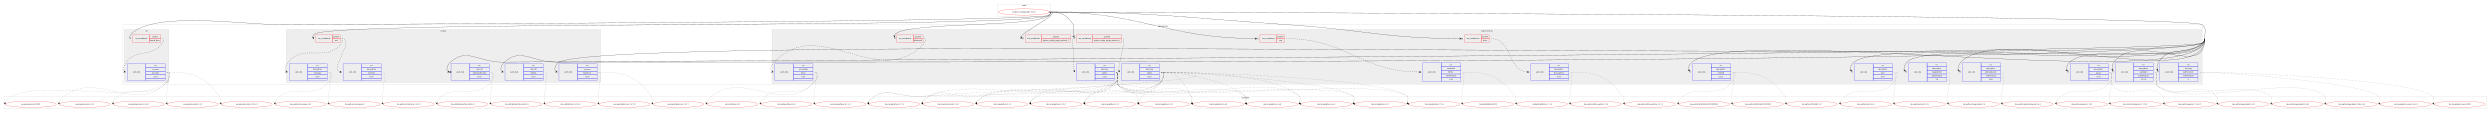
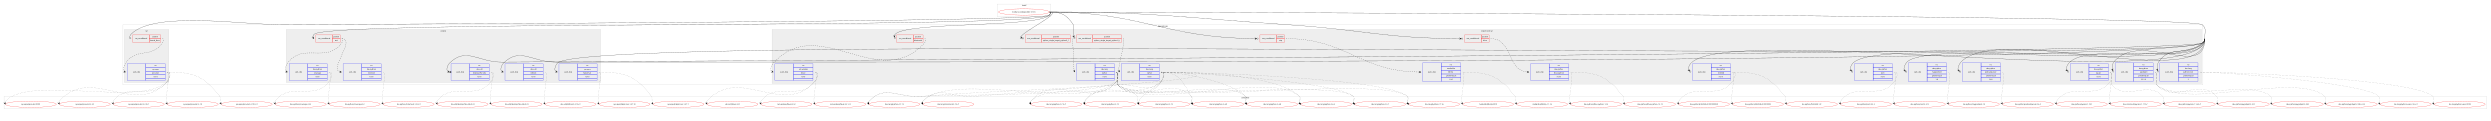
  digraph {
    compound=true
    concentrate=true
    fontname=Ubuntu
    fontsize=10
    newrank=true
    rankdir=TB
    ranksep=1.5
    node [color=red fontname=Ubuntu fontsize=10]
    edge [arrowhead=vee fontname=Ubuntu headport=w style=dotted tailport=e weight=100]
    n1 [label="media-sound/gpodder-3.10.5" width=4]
    n2 [color=blue label=<<TABLE BORDER="0" CELLBORDER="1" CELLSPACING="0" CELLPADDING="4" WIDTH="220"><TR><TD ROWSPAN="6" CELLPADDING="30">pack_dep</TD></TR><TR><TD WIDTH="110">no</TD></TR><TR><TD>dev-python</TD></TR><TR><TD>minimock</TD></TR><TR><TD>none</TD></TR><TR><TD></TD></TR></TABLE>> shape=none]
    n3 [color=blue label=<<TABLE BORDER="0" CELLBORDER="1" CELLSPACING="0" CELLPADDING="4" WIDTH="220"><TR><TD ROWSPAN="6" CELLPADDING="30">pack_dep</TD></TR><TR><TD WIDTH="110">no</TD></TR><TR><TD>dev-python</TD></TR><TR><TD>coverage</TD></TR><TR><TD>none</TD></TR><TR><TD></TD></TR></TABLE>> shape=none]
    n4 [label=<<TABLE BORDER="0" CELLBORDER="1" CELLSPACING="0" CELLPADDING="4"><TR><TD ROWSPAN="3" CELLPADDING="10">use_conditional</TD></TR><TR><TD>positive</TD></TR><TR><TD>test</TD></TR></TABLE>> shape=none]
    n5 [color=blue label=<<TABLE BORDER="0" CELLBORDER="1" CELLSPACING="0" CELLPADDING="4" WIDTH="220"><TR><TD ROWSPAN="6" CELLPADDING="30">pack_dep</TD></TR><TR><TD WIDTH="110">no</TD></TR><TR><TD>dev-util</TD></TR><TR><TD>desktop-file-utils</TD></TR><TR><TD>none</TD></TR><TR><TD></TD></TR></TABLE>> shape=none]
    n6 [color=blue label=<<TABLE BORDER="0" CELLBORDER="1" CELLSPACING="0" CELLPADDING="4" WIDTH="220"><TR><TD ROWSPAN="6" CELLPADDING="30">pack_dep</TD></TR><TR><TD WIDTH="110">no</TD></TR><TR><TD>dev-util</TD></TR><TR><TD>intltool</TD></TR><TR><TD>none</TD></TR><TR><TD></TD></TR></TABLE>> shape=none]
    n7 [color=blue label=<<TABLE BORDER="0" CELLBORDER="1" CELLSPACING="0" CELLPADDING="4" WIDTH="220"><TR><TD ROWSPAN="6" CELLPADDING="30">pack_dep</TD></TR><TR><TD WIDTH="110">no</TD></TR><TR><TD>sys-apps</TD></TR><TR><TD>help2man</TD></TR><TR><TD>none</TD></TR><TR><TD></TD></TR></TABLE>> shape=none]
    n8 [color=blue label=<<TABLE BORDER="0" CELLBORDER="1" CELLSPACING="0" CELLPADDING="4" WIDTH="220"><TR><TD ROWSPAN="6" CELLPADDING="30">pack_dep</TD></TR><TR><TD WIDTH="110">no</TD></TR><TR><TD>net-wireless</TD></TR><TR><TD>bluez</TD></TR><TR><TD>none</TD></TR><TR><TD></TD></TR></TABLE>> shape=none]
    n9 [label=<<TABLE BORDER="0" CELLBORDER="1" CELLSPACING="0" CELLPADDING="4"><TR><TD ROWSPAN="3" CELLPADDING="10">use_conditional</TD></TR><TR><TD>positive</TD></TR><TR><TD>bluetooth</TD></TR></TABLE>> shape=none]
    n10 [color=blue label=<<TABLE BORDER="0" CELLBORDER="1" CELLSPACING="0" CELLPADDING="4" WIDTH="220"><TR><TD ROWSPAN="6" CELLPADDING="30">pack_dep</TD></TR><TR><TD WIDTH="110">no</TD></TR><TR><TD>dev-python</TD></TR><TR><TD>dbus-python</TD></TR><TR><TD>none</TD></TR><TR><TD></TD></TR></TABLE>> shape=none]
    n11 [label=<<TABLE BORDER="0" CELLBORDER="1" CELLSPACING="0" CELLPADDING="4"><TR><TD ROWSPAN="3" CELLPADDING="10">use_conditional</TD></TR><TR><TD>positive</TD></TR><TR><TD>dbus</TD></TR></TABLE>> shape=none]
    n12 [color=blue label=<<TABLE BORDER="0" CELLBORDER="1" CELLSPACING="0" CELLPADDING="4" WIDTH="220"><TR><TD ROWSPAN="6" CELLPADDING="30">pack_dep</TD></TR><TR><TD WIDTH="110">no</TD></TR><TR><TD>media-libs</TD></TR><TR><TD>libmtp</TD></TR><TR><TD>greaterequal</TD></TR><TR><TD>1.0.0</TD></TR></TABLE>> shape=none]
    n13 [label=<<TABLE BORDER="0" CELLBORDER="1" CELLSPACING="0" CELLPADDING="4"><TR><TD ROWSPAN="3" CELLPADDING="10">use_conditional</TD></TR><TR><TD>positive</TD></TR><TR><TD>mtp</TD></TR></TABLE>> shape=none]
    n14 [color=blue label=<<TABLE BORDER="0" CELLBORDER="1" CELLSPACING="0" CELLPADDING="4" WIDTH="220"><TR><TD ROWSPAN="6" CELLPADDING="30">pack_dep</TD></TR><TR><TD WIDTH="110">no</TD></TR><TR><TD>dev-lang</TD></TR><TR><TD>python</TD></TR><TR><TD>none</TD></TR><TR><TD></TD></TR></TABLE>> shape=none]
    n15 [label=<<TABLE BORDER="0" CELLBORDER="1" CELLSPACING="0" CELLPADDING="4"><TR><TD ROWSPAN="3" CELLPADDING="10">use_conditional</TD></TR><TR><TD>positive</TD></TR><TR><TD>python_single_target_python3_6</TD></TR></TABLE>> shape=none]
    n16 [color=blue label=<<TABLE BORDER="0" CELLBORDER="1" CELLSPACING="0" CELLPADDING="4" WIDTH="220"><TR><TD ROWSPAN="6" CELLPADDING="30">pack_dep</TD></TR><TR><TD WIDTH="110">no</TD></TR><TR><TD>dev-lang</TD></TR><TR><TD>python</TD></TR><TR><TD>none</TD></TR><TR><TD></TD></TR></TABLE>> shape=none]
    n17 [label=<<TABLE BORDER="0" CELLBORDER="1" CELLSPACING="0" CELLPADDING="4"><TR><TD ROWSPAN="3" CELLPADDING="10">use_conditional</TD></TR><TR><TD>positive</TD></TR><TR><TD>python_single_target_python3_7</TD></TR></TABLE>> shape=none]
    n18 [color=blue label=<<TABLE BORDER="0" CELLBORDER="1" CELLSPACING="0" CELLPADDING="4" WIDTH="220"><TR><TD ROWSPAN="6" CELLPADDING="30">pack_dep</TD></TR><TR><TD WIDTH="110">no</TD></TR><TR><TD>dev-lang</TD></TR><TR><TD>python-exec</TD></TR><TR><TD>greaterequal</TD></TR><TR><TD>2</TD></TR></TABLE>> shape=none]
    n19 [color=blue label=<<TABLE BORDER="0" CELLBORDER="1" CELLSPACING="0" CELLPADDING="4" WIDTH="220"><TR><TD ROWSPAN="6" CELLPADDING="30">pack_dep</TD></TR><TR><TD WIDTH="110">no</TD></TR><TR><TD>dev-python</TD></TR><TR><TD>html5lib</TD></TR><TR><TD>none</TD></TR><TR><TD></TD></TR></TABLE>> shape=none]
    n20 [color=blue label=<<TABLE BORDER="0" CELLBORDER="1" CELLSPACING="0" CELLPADDING="4" WIDTH="220"><TR><TD ROWSPAN="6" CELLPADDING="30">pack_dep</TD></TR><TR><TD WIDTH="110">no</TD></TR><TR><TD>dev-python</TD></TR><TR><TD>isort</TD></TR><TR><TD>none</TD></TR><TR><TD></TD></TR></TABLE>> shape=none]
    n21 [color=blue label=<<TABLE BORDER="0" CELLBORDER="1" CELLSPACING="0" CELLPADDING="4" WIDTH="220"><TR><TD ROWSPAN="6" CELLPADDING="30">pack_dep</TD></TR><TR><TD WIDTH="110">no</TD></TR><TR><TD>dev-python</TD></TR><TR><TD>mygpoclient</TD></TR><TR><TD>greaterequal</TD></TR><TR><TD>1.8</TD></TR></TABLE>> shape=none]
    n22 [color=blue label=<<TABLE BORDER="0" CELLBORDER="1" CELLSPACING="0" CELLPADDING="4" WIDTH="220"><TR><TD ROWSPAN="6" CELLPADDING="30">pack_dep</TD></TR><TR><TD WIDTH="110">no</TD></TR><TR><TD>dev-python</TD></TR><TR><TD>podcastparser</TD></TR><TR><TD>greaterequal</TD></TR><TR><TD>0.6.0</TD></TR></TABLE>> shape=none]
    n23 [color=blue label=<<TABLE BORDER="0" CELLBORDER="1" CELLSPACING="0" CELLPADDING="4" WIDTH="220"><TR><TD ROWSPAN="6" CELLPADDING="30">pack_dep</TD></TR><TR><TD WIDTH="110">no</TD></TR><TR><TD>dev-python</TD></TR><TR><TD>pycairo</TD></TR><TR><TD>none</TD></TR><TR><TD></TD></TR></TABLE>> shape=none]
    n24 [color=blue label=<<TABLE BORDER="0" CELLBORDER="1" CELLSPACING="0" CELLPADDING="4" WIDTH="220"><TR><TD ROWSPAN="6" CELLPADDING="30">pack_dep</TD></TR><TR><TD WIDTH="110">no</TD></TR><TR><TD>dev-python</TD></TR><TR><TD>pygobject</TD></TR><TR><TD>greaterequal</TD></TR><TR><TD>3.22.0</TD></TR></TABLE>> shape=none]
    n25 [color=blue label=<<TABLE BORDER="0" CELLBORDER="1" CELLSPACING="0" CELLPADDING="4" WIDTH="220"><TR><TD ROWSPAN="6" CELLPADDING="30">pack_dep</TD></TR><TR><TD WIDTH="110">no</TD></TR><TR><TD>sys-apps</TD></TR><TR><TD>iproute2</TD></TR><TR><TD>none</TD></TR><TR><TD></TD></TR></TABLE>> shape=none]
    n26 [label=<<TABLE BORDER="0" CELLBORDER="1" CELLSPACING="0" CELLPADDING="4"><TR><TD ROWSPAN="3" CELLPADDING="10">use_conditional</TD></TR><TR><TD>positive</TD></TR><TR><TD>kernel_linux</TD></TR></TABLE>> shape=none]
    n27 [label="dev-python/minimock-1.2.8-r1" width=4]
    n28 [label="dev-python/coverage-4.2" width=4]
    n29 [label="dev-python/coverage-4.5.2" width=4]
    n30 [label="dev-util/desktop-file-utils-0.23" width=4]
    n31 [label="dev-util/desktop-file-utils-0.24" width=4]
    n32 [label="sys-apps/help2man-1.47.10" width=4]
    n33 [label="sys-apps/help2man-1.47.11" width=4]
    n34 [label="dev-util/intltool-0.51.0-r2" width=4]
    n35 [label="net-isort/bluez-5.51" width=4]
    n36 [label="net-wireless/bluez-5.51-r2" width=4]
    n37 [label="net-wireless/bluez-5.52" width=4]
    n38 [label="dev-python/dbus-python-1.2.12" width=4]
    n39 [label="dev-python/dbus-python-1.2.4" width=4]
    n40 [label="media-libs/libmtp-1.1.16" width=4]
    n41 [label="media-libs/libmtp-9999" width=4]
    n42 [label="dev-lang/python-2.7.15" width=4]
    n43 [label="dev-lang/python-2.7.16" width=4]
    n44 [label="dev-lang/python-3.5.7" width=4]
    n45 [label="dev-lang/python-3.6.5" width=4]
    n46 [label="dev-lang/python-3.6.8" width=4]
    n47 [label="dev-lang/python-3.6.9" width=4]
    n48 [label="dev-lang/python-3.7.2" width=4]
    n49 [label="dev-lang/python-3.7.3" width=4]
    n50 [label="dev-lang/python-3.7.4-r1" width=4]
-   n51 [label="dev-lang/python-3.7.5" width=4]
    n52 [label="dev-lang/minimock-3.7.5-r1" width=4]
    n53 [label="dev-lang/python-exec-2.4.6-r1" width=4]
    n54 [label="dev-lang/python-exec-9999" width=4]
    n55 [label="dev-python/html5lib-0.9999999" width=4]
    n56 [label="dev-python/html5lib-0.999999999" width=4]
    n57 [label="dev-python/html5lib-1.0.1" width=4]
    n58 [label="dev-python/isort-4.2.5" width=4]
    n59 [label="dev-python/isort-4.3.15" width=4]
    n60 [label="dev-python/mygpoclient-1.8" width=4]
    n61 [label="dev-python/podcastparser-0.6.4" width=4]
    n62 [label="dev-python/pycairo-1.16.3-r1" width=4]
    n63 [label="dev-minimock/pycairo-1.17.0-r1" width=4]
    n64 [label="dev-python/pycairo-1.18.1" width=4]
    n65 [label="dev-python/pygobject-2.28.6-r55" width=4]
    n66 [label="dev-python/pygobject-3.28.3" width=4]
    n67 [label="dev-python/pygobject-3.32.1" width=4]
    n68 [label="sys-apps/iproute2-4.19.0-r1" width=4]
    n69 [label="sys-apps/iproute2-5.1.0" width=4]
    n70 [label="sys-apps/iproute2-5.2.0-r1" width=4]
    n71 [label="sys-apps/iproute2-5.3.0" width=4]
    n72 [label="sys-apps/iproute2-9999" width=4]
    subgraph cluster_1 {
      color=gray
      label=<<i>ebuild</i>>
      rank=same
      n1
    }
    subgraph cluster_2 {
      color=gray
      label=<<i>dependencies</i>>
      subgraph cluster_3 {
        color=gray
        fillcolor="#eeeeee"
        label=<<i>compile</i>>
        style=filled
        subgraph sub_4 {
          color=gray
          fillcolor="#eeeeee"
          label=<<i>compile</i>>
          style=filled
          n4
          subgraph sub_5 {
            color=gray
            fillcolor="#eeeeee"
            label=<<i>compile</i>>
            style=filled
            n2
          }
          subgraph sub_6 {
            color=gray
            fillcolor="#eeeeee"
            label=<<i>compile</i>>
            style=filled
            n3
          }
        }
        subgraph sub_7 {
          color=gray
          fillcolor="#eeeeee"
          label=<<i>compile</i>>
          style=filled
          n5
        }
        subgraph sub_8 {
          color=gray
          fillcolor="#eeeeee"
          label=<<i>compile</i>>
          style=filled
          n6
        }
        subgraph sub_9 {
          color=gray
          fillcolor="#eeeeee"
          label=<<i>compile</i>>
          style=filled
          n7
        }
      }
      subgraph cluster_10 {
        color=gray
        fillcolor="#eeeeee"
        label=<<i>compile and run</i>>
        style=filled
        subgraph sub_11 {
          color=gray
          fillcolor="#eeeeee"
          label=<<i>compile and run</i>>
          style=filled
          n9
          subgraph sub_12 {
            color=gray
            fillcolor="#eeeeee"
            label=<<i>compile and run</i>>
            style=filled
            n8
          }
        }
        subgraph sub_13 {
          color=gray
          fillcolor="#eeeeee"
          label=<<i>compile and run</i>>
          style=filled
          n11
          subgraph sub_14 {
            color=gray
            fillcolor="#eeeeee"
            label=<<i>compile and run</i>>
            style=filled
            n10
          }
        }
        subgraph sub_15 {
          color=gray
          fillcolor="#eeeeee"
          label=<<i>compile and run</i>>
          style=filled
          n13
          subgraph sub_16 {
            color=gray
            fillcolor="#eeeeee"
            label=<<i>compile and run</i>>
            style=filled
            n12
          }
        }
        subgraph sub_17 {
          color=gray
          fillcolor="#eeeeee"
          label=<<i>compile and run</i>>
          style=filled
          n15
          subgraph sub_18 {
            color=gray
            fillcolor="#eeeeee"
            label=<<i>compile and run</i>>
            style=filled
            n14
          }
        }
        subgraph sub_19 {
          color=gray
          fillcolor="#eeeeee"
          label=<<i>compile and run</i>>
          style=filled
          n17
          subgraph sub_20 {
            color=gray
            fillcolor="#eeeeee"
            label=<<i>compile and run</i>>
            style=filled
            n16
          }
        }
        subgraph sub_21 {
          color=gray
          fillcolor="#eeeeee"
          label=<<i>compile and run</i>>
          style=filled
          n18
        }
        subgraph sub_22 {
          color=gray
          fillcolor="#eeeeee"
          label=<<i>compile and run</i>>
          style=filled
          n19
        }
        subgraph sub_23 {
          color=gray
          fillcolor="#eeeeee"
          label=<<i>compile and run</i>>
          style=filled
          n20
        }
        subgraph sub_24 {
          color=gray
          fillcolor="#eeeeee"
          label=<<i>compile and run</i>>
          style=filled
          n21
        }
        subgraph sub_25 {
          color=gray
          fillcolor="#eeeeee"
          label=<<i>compile and run</i>>
          style=filled
          n22
        }
        subgraph sub_26 {
          color=gray
          fillcolor="#eeeeee"
          label=<<i>compile and run</i>>
          style=filled
          n23
        }
        subgraph sub_27 {
          color=gray
          fillcolor="#eeeeee"
          label=<<i>compile and run</i>>
          style=filled
          n24
        }
      }
      subgraph cluster_28 {
        color=gray
        fillcolor="#eeeeee"
        label=<<i>run</i>>
        style=filled
        subgraph sub_29 {
          color=gray
          fillcolor="#eeeeee"
          label=<<i>run</i>>
          style=filled
          n26
          subgraph sub_30 {
            color=gray
            fillcolor="#eeeeee"
            label=<<i>run</i>>
            style=filled
            n25
          }
        }
      }
    }
    subgraph cluster_31 {
      color=gray
      label=<<i>candidates</i>>
      rank=same
      subgraph sub_32 {
        color=black
        label=<<i>candidates</i>>
        nodesep=1
        rank=same
        n27
      }
      subgraph sub_33 {
        color=black
        label=<<i>candidates</i>>
        nodesep=1
        rank=same
        n28
        n29
      }
      subgraph sub_34 {
        color=black
        label=<<i>candidates</i>>
        nodesep=1
        rank=same
        n30
        n31
      }
      subgraph sub_35 {
        color=black
        label=<<i>candidates</i>>
        nodesep=1
        rank=same
        n32
        n33
      }
      subgraph sub_36 {
        color=black
        label=<<i>candidates</i>>
        nodesep=1
        rank=same
        n34
      }
      subgraph sub_37 {
        color=black
        label=<<i>candidates</i>>
        nodesep=1
        rank=same
        n35
        n36
        n37
      }
      subgraph sub_38 {
        color=black
        label=<<i>candidates</i>>
        nodesep=1
        rank=same
        n38
        n39
      }
      subgraph sub_39 {
        color=black
        label=<<i>candidates</i>>
        nodesep=1
        rank=same
        n40
        n41
      }
      subgraph sub_40 {
        color=black
        label=<<i>candidates</i>>
        nodesep=1
        rank=same
        n42
        n43
        n44
        n45
        n46
        n47
        n48
        n49
        n50
-       n51
        n52
      }
      subgraph sub_41 {
        color=black
        label=<<i>candidates</i>>
        nodesep=1
        rank=same
        n42
        n43
        n44
        n45
        n46
        n47
        n48
        n49
        n50
-       n51
        n52
      }
      subgraph sub_42 {
        color=black
        label=<<i>candidates</i>>
        nodesep=1
        rank=same
        n53
        n54
      }
      subgraph sub_43 {
        color=black
        label=<<i>candidates</i>>
        nodesep=1
        rank=same
        n55
        n56
        n57
      }
      subgraph sub_44 {
        color=black
        label=<<i>candidates</i>>
        nodesep=1
        rank=same
        n58
        n59
      }
      subgraph sub_45 {
        color=black
        label=<<i>candidates</i>>
        nodesep=1
        rank=same
        n60
      }
      subgraph sub_46 {
        color=black
        label=<<i>candidates</i>>
        nodesep=1
        rank=same
        n61
      }
      subgraph sub_47 {
        color=black
        label=<<i>candidates</i>>
        nodesep=1
        rank=same
        n62
        n63
        n64
      }
      subgraph sub_48 {
        color=black
        label=<<i>candidates</i>>
        nodesep=1
        rank=same
        n65
        n66
        n67
      }
      subgraph sub_49 {
        color=black
        label=<<i>candidates</i>>
        nodesep=1
        rank=same
        n68
        n69
        n70
        n71
        n72
      }
    }
    n1 -> n4 [style=solid weight=20]
    n1 -> n5 [style=solid weight=20]
    n1 -> n6 [style=solid weight=20]
    n1 -> n7 [style=solid weight=20]
    n1 -> n9 [arrowhead=odotvee style=solid weight=20]
    n1 -> n11 [arrowhead=odotvee style=solid weight=20]
    n1 -> n13 [arrowhead=odotvee style=solid weight=20]
    n1 -> n15 [arrowhead=odotvee style=solid weight=20]
    n1 -> n17 [arrowhead=odotvee style=solid weight=20]
    n1 -> n18 [arrowhead=odotvee style=solid weight=20]
    n1 -> n19 [arrowhead=odotvee style=solid weight=20]
    n1 -> n20 [arrowhead=odotvee style=solid weight=20]
    n1 -> n21 [arrowhead=odotvee style=solid weight=20]
    n1 -> n22 [arrowhead=odotvee style=solid weight=20]
    n1 -> n23 [arrowhead=odotvee style=solid weight=20]
    n1 -> n24 [arrowhead=odotvee style=solid weight=20]
    n1 -> n26 [arrowhead=odot style=solid weight=20]
    n2 -> n27
    n3 -> n28
    n3 -> n29
    n4 -> n2 [style=dashed weight=20]
    n4 -> n3 [style=dashed weight=20]
    n5 -> n30
    n5 -> n31
    n6 -> n34
    n7 -> n32
    n7 -> n33
    n8 -> n35
    n8 -> n36
    n8 -> n37
    n9 -> n8 [style=dashed weight=20]
    n10 -> n38
    n10 -> n39
    n11 -> n10 [style=dashed weight=20]
    n12 -> n40
    n12 -> n41
    n13 -> n12 [style=dashed weight=20]
    n14 -> n42
    n14 -> n43
    n14 -> n44
    n14 -> n45
    n14 -> n46
    n14 -> n47
    n14 -> n48
    n14 -> n49
    n14 -> n50
-   n14 -> n51
    n14 -> n52
    n15 -> n14 [style=dashed weight=20]
    n16 -> n42
    n16 -> n43
    n16 -> n44
    n16 -> n45
    n16 -> n46
    n16 -> n47
    n16 -> n48
    n16 -> n49
    n16 -> n50
-   n16 -> n51
    n16 -> n52
    n17 -> n16 [style=dashed weight=20]
    n18 -> n53
    n18 -> n54
    n19 -> n55
    n19 -> n56
    n19 -> n57
    n20 -> n58
    n20 -> n59
    n21 -> n60
    n22 -> n61
    n23 -> n62
    n23 -> n63
    n23 -> n64
    n24 -> n65
    n24 -> n66
    n24 -> n67
    n25 -> n68
    n25 -> n69
    n25 -> n70
    n25 -> n71
    n25 -> n72
    n26 -> n25 [style=dashed weight=20]
  }
